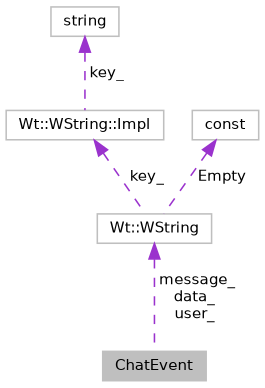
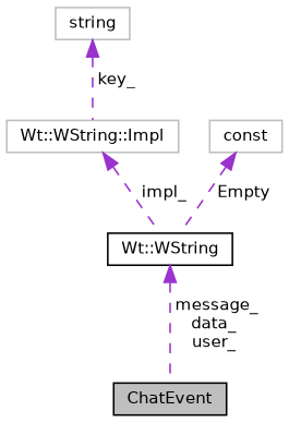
  digraph {
    node [color=grey75 fillcolor=white fontname=Helvetica fontsize=10 shape=record style=filled]
    edge [color=darkorchid3 dir=back fontname=Helvetica fontsize=10 labelfontname=Helvetica labelfontsize=10 style=dashed]
-   n1 [fillcolor=grey75 fontcolor=black height=0.2 label=ChatEvent width=0.4]
-   n2 [height=0.2 label="Wt::WString" width=0.4]
+   n1 [color=black fillcolor=grey75 fontcolor=black height=0.2 label=ChatEvent width=0.4]
+   n2 [color=black height=0.2 label="Wt::WString" width=0.4]
    n3 [height=0.2 label="Wt::WString::Impl" width=0.4]
    n4 [height=0.2 label=string width=0.4]
    n5 [height=0.2 label=const width=0.4]
    n2 -> n1 [label=" message_\ndata_\nuser_"]
-   n3 -> n2 [label=" key_"]
+   n3 -> n2 [label=" impl_"]
    n4 -> n3 [label=" key_"]
    n5 -> n2 [label=" Empty"]
  }
